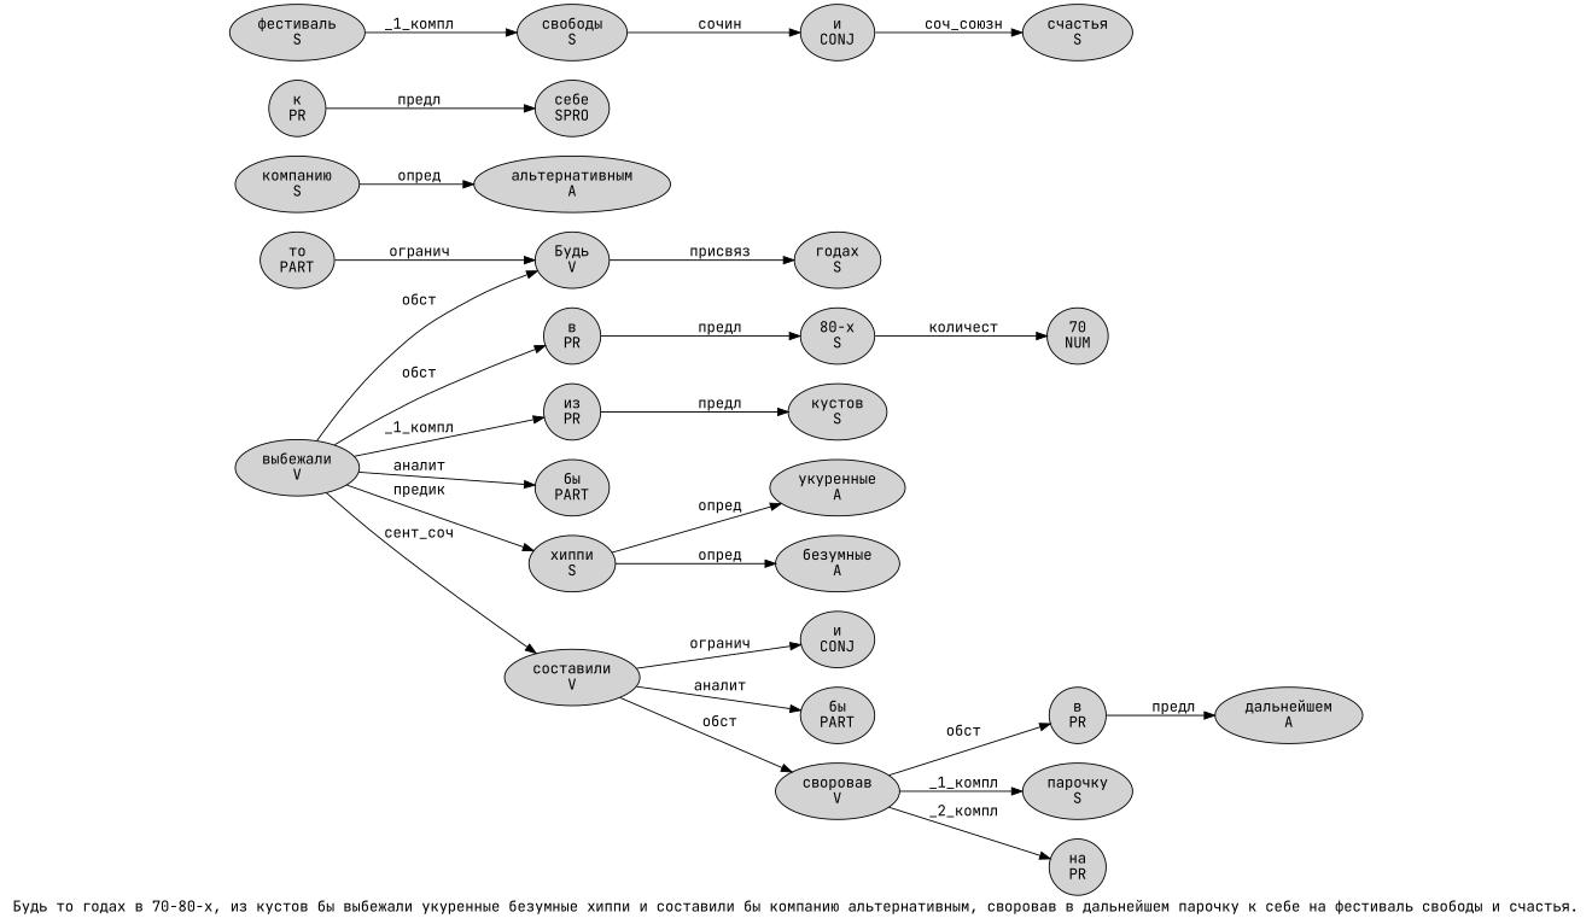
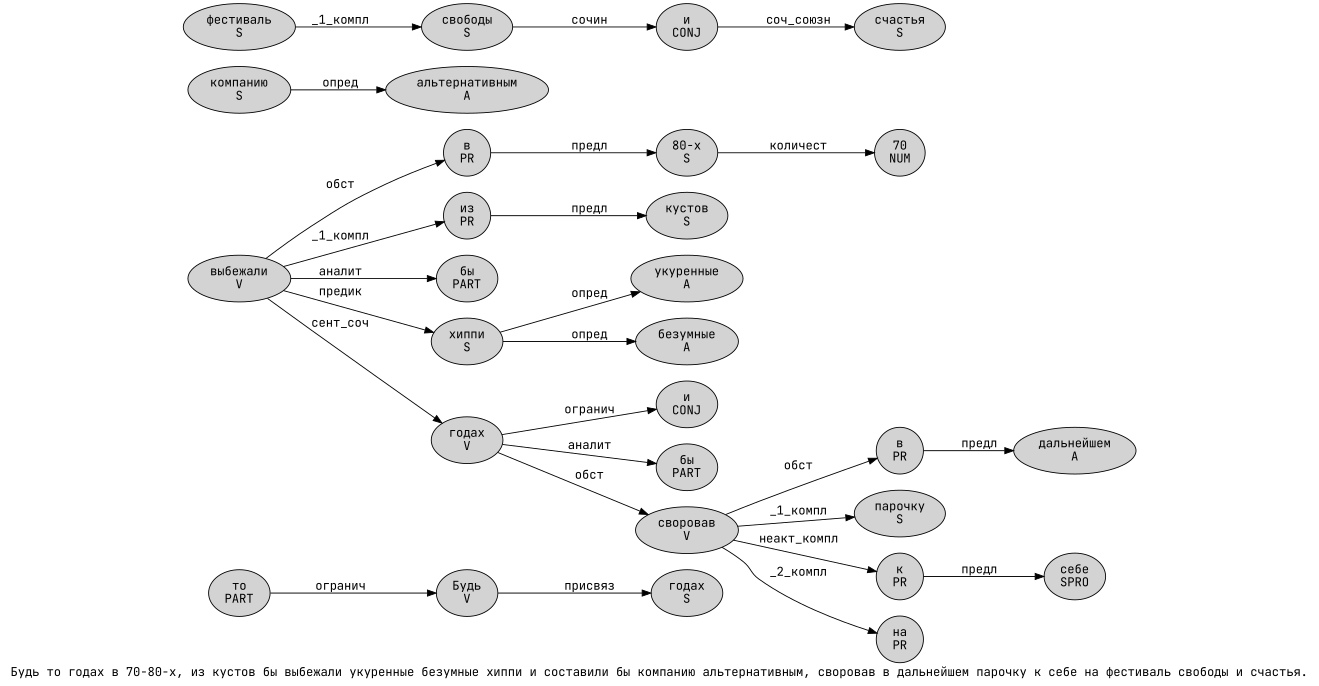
  digraph {
    fontname="JetBrains Mono"
    label="Будь то годах в 70-80-х, из кустов бы выбежали укуренные безумные хиппи и составили бы компанию альтернативным, своровав в дальнейшем парочку к себе на фестиваль свободы и счастья."
    rankdir=LR
    node [fillcolor=lightgray fontname="JetBrains Mono" penwidth=1 shape=ellipse style=filled]
    edge [fontname="JetBrains Mono"]
    n1 [label="Будь\nV"]
    n2 [label="годах\nS"]
    n3 [label="то\nPART"]
    n4 [label="в\nPR"]
    n5 [label="80-х\nS"]
    n6 [label="70\nNUM"]
    n7 [label="из\nPR"]
    n8 [label="кустов\nS"]
    n9 [label="бы\nPART"]
    n10 [label="выбежали\nV"]
    n11 [label="хиппи\nS"]
-   n12 [label="составили\nV"]
+   n12 [label="годах\nV"]
    n13 [label="укуренные\nA"]
    n14 [label="безумные\nA"]
    n15 [label="и\nCONJ"]
    n16 [label="бы\nPART"]
    n17 [label="своровав\nV"]
    n18 [label="компанию\nS"]
    n19 [label="альтернативным\nA"]
    n20 [label="в\nPR"]
    n21 [label="парочку\nS"]
    n22 [label="к\nPR"]
    n23 [label="на\nPR"]
    n24 [label="дальнейшем\nA"]
    n25 [label="себе\nSPRO"]
    n26 [label="фестиваль\nS"]
    n27 [label="свободы\nS"]
    n28 [label="и\nCONJ"]
    n29 [label="счастья\nS"]
    n1 -> n2 [label="присвяз"]
    n3 -> n1 [label="огранич"]
    n4 -> n5 [label="предл"]
    n5 -> n6 [label="количест"]
    n7 -> n8 [label="предл"]
-   n10 -> n1 [label="обст"]
    n10 -> n4 [label="обст"]
    n10 -> n7 [label="_1_компл"]
    n10 -> n9 [label="аналит"]
    n10 -> n11 [label="предик"]
    n10 -> n12 [label="сент_соч"]
    n11 -> n13 [label="опред"]
    n11 -> n14 [label="опред"]
    n12 -> n15 [label="огранич"]
    n12 -> n16 [label="аналит"]
    n12 -> n17 [label="обст"]
    n17 -> n20 [label="обст"]
    n17 -> n21 [label="_1_компл"]
+   n17 -> n22 [label="неакт_компл"]
    n17 -> n23 [label="_2_компл"]
    n18 -> n19 [label="опред"]
    n20 -> n24 [label="предл"]
    n22 -> n25 [label="предл"]
    n26 -> n27 [label="_1_компл"]
    n27 -> n28 [label="сочин"]
    n28 -> n29 [label="соч_союзн"]
  }
